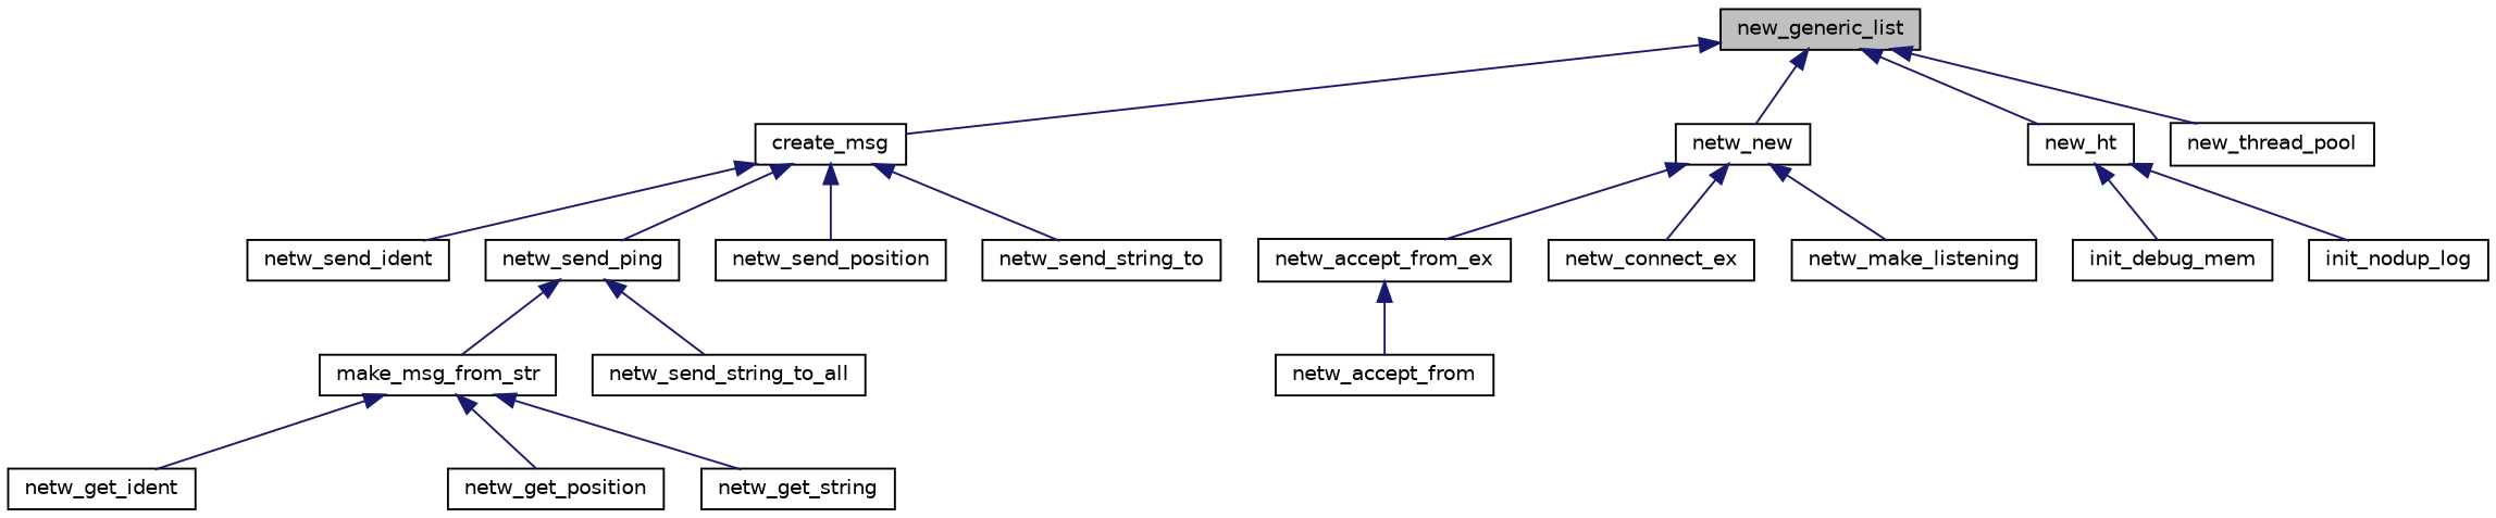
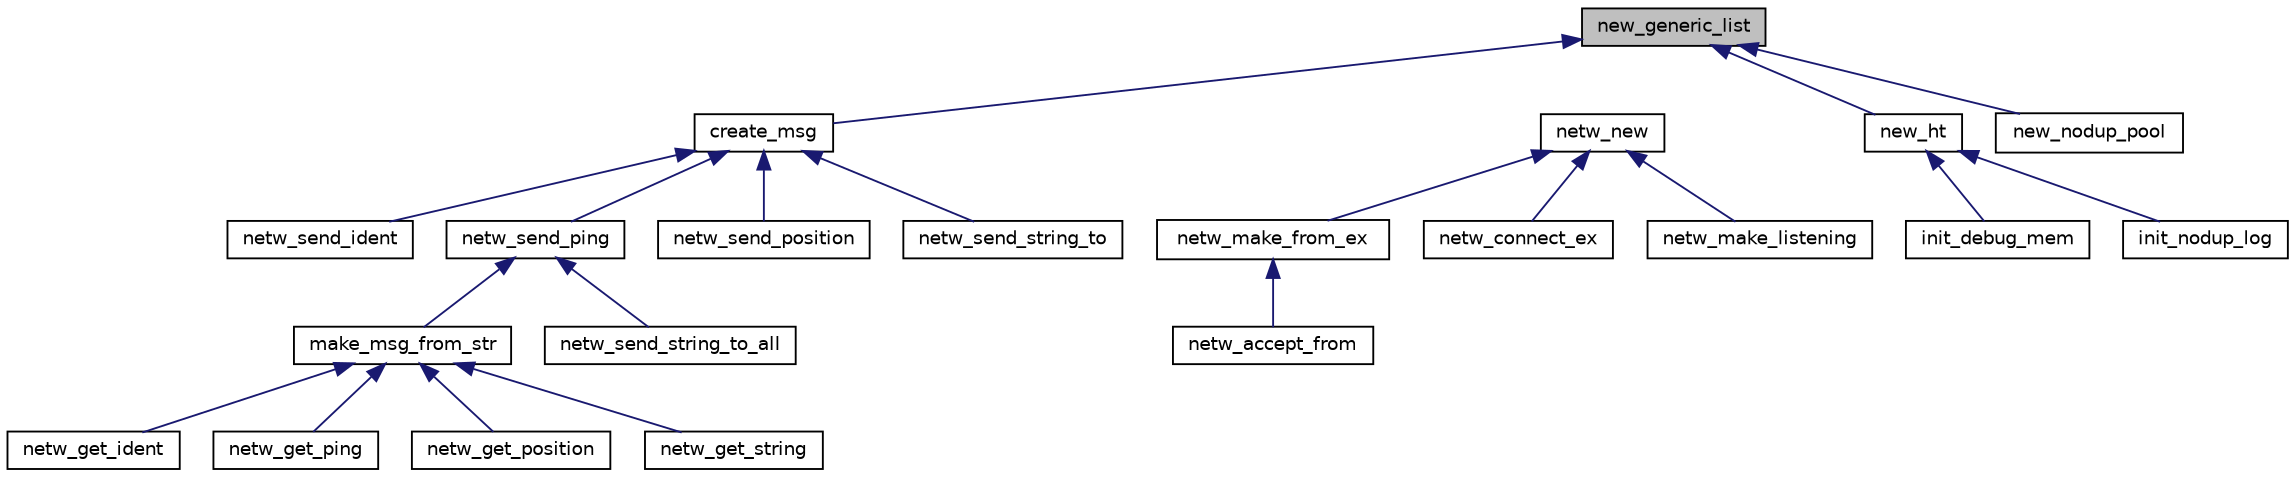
  digraph {
    rankdir=TB
    node [color=black fillcolor=white fontname=Helvetica fontsize=10 shape=record style=filled]
    edge [color=midnightblue dir=back fontname=Helvetica fontsize=10 labelfontname=Helvetica labelfontsize=10 style=solid]
    n1 [fillcolor=grey75 fontcolor=black height=0.2 label=new_generic_list width=0.4]
    n2 [height=0.2 label=create_msg width=0.4]
    n3 [height=0.2 label=netw_new width=0.4]
    n4 [height=0.2 label=new_ht width=0.4]
-   n5 [height=0.2 label=new_thread_pool width=0.4]
+   n5 [height=0.2 label=new_nodup_pool width=0.4]
    n6 [height=0.2 label=netw_send_ident width=0.4]
    n7 [height=0.2 label=netw_send_ping width=0.4]
    n8 [height=0.2 label=netw_send_position width=0.4]
    n9 [height=0.2 label=netw_send_string_to width=0.4]
-   n10 [height=0.2 label=netw_accept_from_ex width=0.4]
+   n10 [height=0.2 label=netw_make_from_ex width=0.4]
    n11 [height=0.2 label=netw_connect_ex width=0.4]
    n12 [height=0.2 label=netw_make_listening width=0.4]
    n13 [height=0.2 label=init_debug_mem width=0.4]
    n14 [height=0.2 label=init_nodup_log width=0.4]
    n15 [height=0.2 label=make_msg_from_str width=0.4]
    n16 [height=0.2 label=netw_get_ident width=0.4]
+   n17 [height=0.2 label=netw_get_ping width=0.4]
    n18 [height=0.2 label=netw_get_position width=0.4]
    n19 [height=0.2 label=netw_get_string width=0.4]
    n20 [height=0.2 label=netw_send_string_to_all width=0.4]
    n21 [height=0.2 label=netw_accept_from width=0.4]
    n1 -> n2
-   n1 -> n3
    n1 -> n4
    n1 -> n5
    n2 -> n6
    n2 -> n7
    n2 -> n8
    n2 -> n9
    n3 -> n10
    n3 -> n11
    n3 -> n12
    n4 -> n13
    n4 -> n14
    n7 -> n15
    n7 -> n20
    n10 -> n21
    n15 -> n16
+   n15 -> n17
    n15 -> n18
    n15 -> n19
  }
